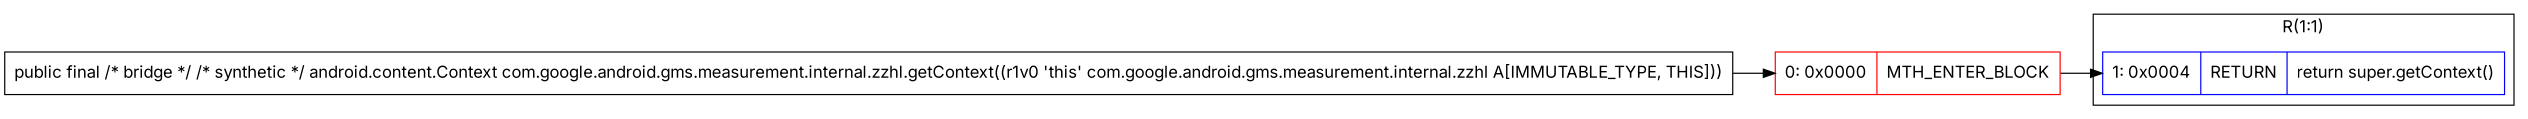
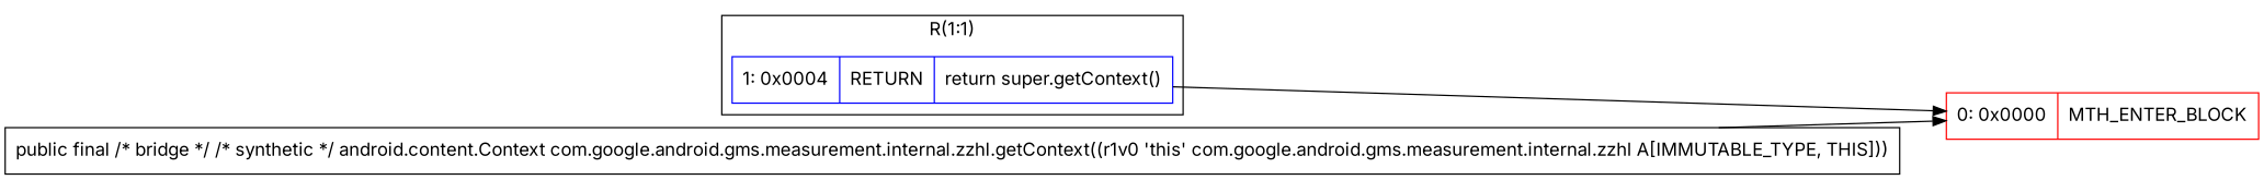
  digraph {
    rankdir=LR
    fontname=Inter
    node [shape=record fontname=Inter]
    edge [fontname=Inter]
    n1 [color=blue label="{1\:\ 0x0004|RETURN\l|return super.getContext()\l}"]
    n2 [color=red label="{0\:\ 0x0000|MTH_ENTER_BLOCK\l}"]
    n3 [label="{public final \/* bridge *\/ \/* synthetic *\/ android.content.Context com.google.android.gms.measurement.internal.zzhl.getContext((r1v0 'this' com.google.android.gms.measurement.internal.zzhl A[IMMUTABLE_TYPE, THIS])) }"]
    subgraph cluster_1 {
      label="R(1:1)"
      n1
    }
-   n2 -> n1
+   n1 -> n2
    n3 -> n2
  }
